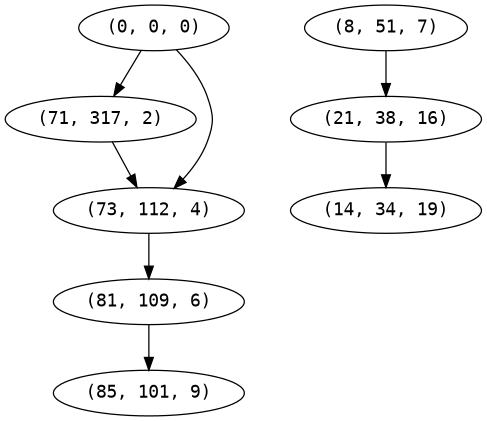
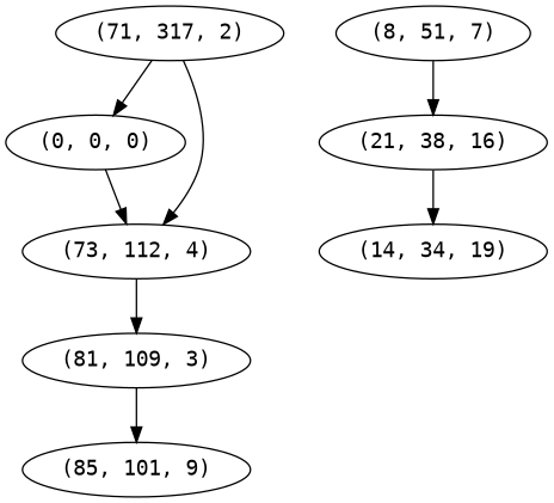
  digraph {
    fontname="DejaVu Sans Mono"
    node [fontname="DejaVu Sans Mono"]
    edge [fontname="DejaVu Sans Mono"]
    n1 [label="(71, 317, 2)"]
    "(0, 0, 0)"
    "(73, 112, 4)"
    "(8, 51, 7)"
    "(21, 38, 16)"
    n6 [label="(14, 34, 19)"]
-   "(81, 109, 6)"
+   "(81, 109, 6)" [label="(81, 109, 3)"]
    "(85, 101, 9)"
    n1 -> "(73, 112, 4)"
-   "(0, 0, 0)" -> n1
+   n1 -> "(0, 0, 0)"
    "(0, 0, 0)" -> "(73, 112, 4)"
    "(73, 112, 4)" -> "(81, 109, 6)"
    "(8, 51, 7)" -> "(21, 38, 16)"
    "(21, 38, 16)" -> n6
    "(81, 109, 6)" -> "(85, 101, 9)"
  }
